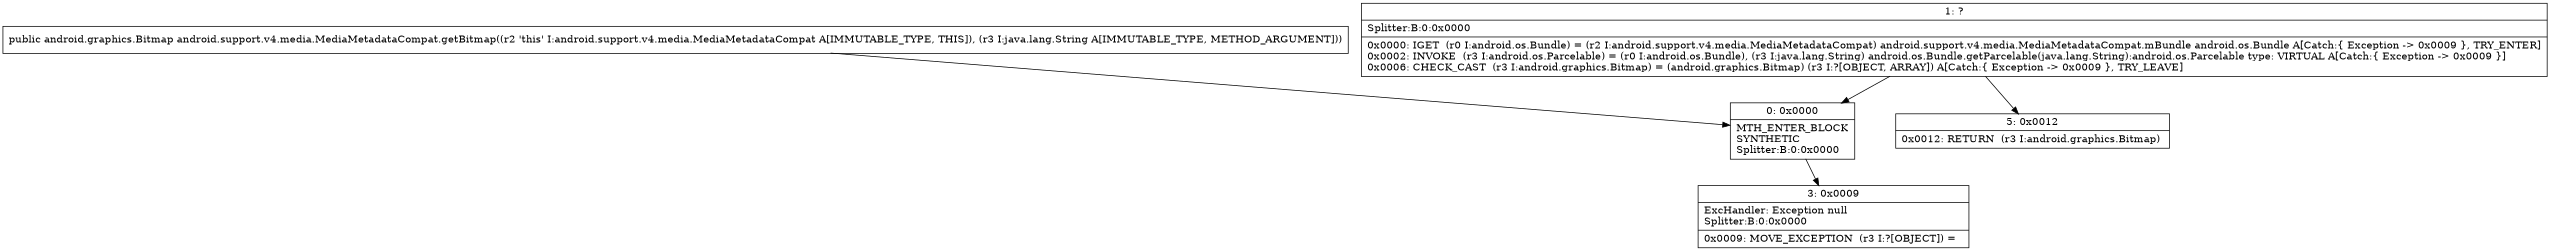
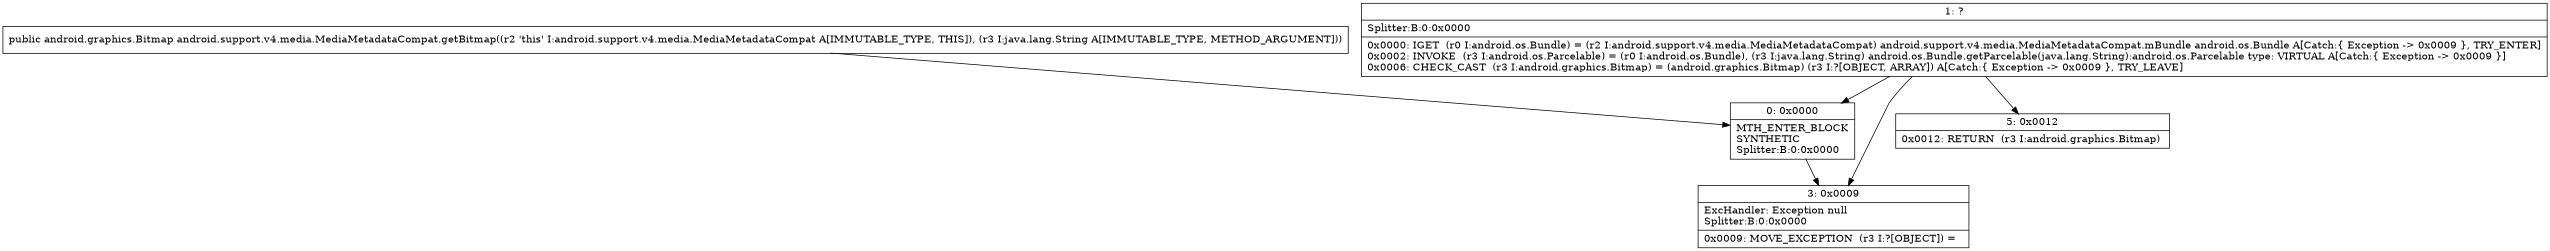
  digraph {
    node [shape=record]
    n1 [label="{0\:\ 0x0000|MTH_ENTER_BLOCK\lSYNTHETIC\lSplitter:B:0:0x0000\l}"]
    n2 [label="{3\:\ 0x0009|ExcHandler: Exception null\lSplitter:B:0:0x0000\l|0x0009: MOVE_EXCEPTION  (r3 I:?[OBJECT]) =  \l}"]
    n3 [label="{1\:\ ?|Splitter:B:0:0x0000\l|0x0000: IGET  (r0 I:android.os.Bundle) = (r2 I:android.support.v4.media.MediaMetadataCompat) android.support.v4.media.MediaMetadataCompat.mBundle android.os.Bundle A[Catch:\{ Exception \-\> 0x0009 \}, TRY_ENTER]\l0x0002: INVOKE  (r3 I:android.os.Parcelable) = (r0 I:android.os.Bundle), (r3 I:java.lang.String) android.os.Bundle.getParcelable(java.lang.String):android.os.Parcelable type: VIRTUAL A[Catch:\{ Exception \-\> 0x0009 \}]\l0x0006: CHECK_CAST  (r3 I:android.graphics.Bitmap) = (android.graphics.Bitmap) (r3 I:?[OBJECT, ARRAY]) A[Catch:\{ Exception \-\> 0x0009 \}, TRY_LEAVE]\l}"]
    n4 [label="{5\:\ 0x0012|0x0012: RETURN  (r3 I:android.graphics.Bitmap) \l}"]
    n5 [label="{public android.graphics.Bitmap android.support.v4.media.MediaMetadataCompat.getBitmap((r2 'this' I:android.support.v4.media.MediaMetadataCompat A[IMMUTABLE_TYPE, THIS]), (r3 I:java.lang.String A[IMMUTABLE_TYPE, METHOD_ARGUMENT])) }"]
    n1 -> n2
    n3 -> n1
+   n3 -> n2
    n3 -> n4
    n5 -> n1
  }
